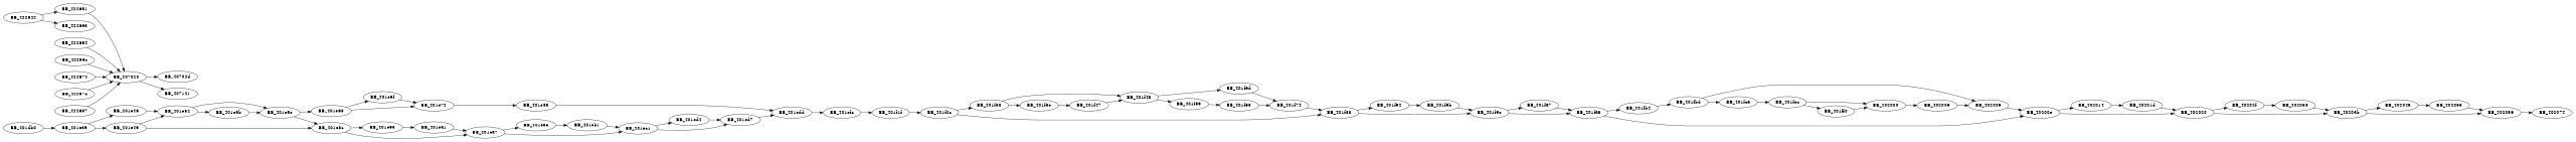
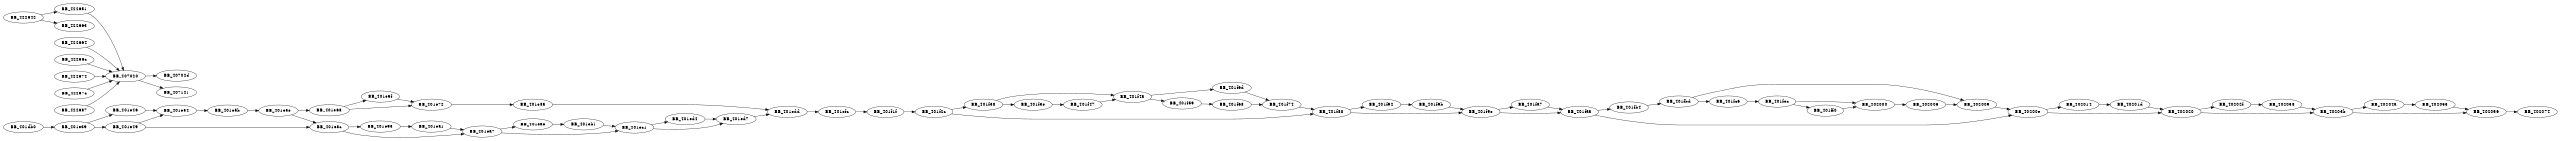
  digraph {
    rankdir=LR
    BB_401db0
    BB_401e39
    BB_401e46
    BB_401e49
    BB_401e54
    BB_401e8c
    BB_401e5b
    BB_401e5e
    BB_401e93
    BB_401ea7
    BB_401e68
    BB_401ea1
    BB_401eae
    BB_401ec1
    BB_401e6f
    BB_401e72
    BB_401e8a
    BB_401edd
    BB_401efc
    BB_401f1f
    BB_401eb1
    BB_401ed4
    BB_401ed7
    BB_401f2c
    BB_401f38
    BB_401f88
    BB_401f3e
    BB_401f4a
    BB_401f92
    BB_401f9e
    BB_401f47
    BB_401f59
    BB_401f6d
    BB_401f9b
    BB_401fa7
    BB_401faa
    BB_401f68
    BB_401f74
    BB_401fb4
    BB_40200e
    BB_401fbd
    BB_402014
    BB_402020
    BB_401fc6
    BB_402009
    BB_40201d
    BB_40202f
    BB_40203b
    BB_401fec
    BB_401ff0
    BB_402000
    BB_402006
    BB_402038
    BB_40204a
    BB_402056
    BB_402053
    BB_402074
    BB_407020
    BB_40702d
    BB_407121
    BB_422642
    BB_422651
    BB_422663
    BB_422664
    BB_42266c
    BB_422674
    BB_42267c
    BB_422687
    BB_401db0 -> BB_401e39
    BB_401e39 -> BB_401e46
    BB_401e39 -> BB_401e49
    BB_401e46 -> BB_401e54
    BB_401e49 -> BB_401e54
    BB_401e49 -> BB_401e8c
    BB_401e54 -> BB_401e5b
-   BB_401e54 -> BB_401e5e
    BB_401e8c -> BB_401e93
    BB_401e8c -> BB_401ea7
    BB_401e5b -> BB_401e5e
    BB_401e5e -> BB_401e8c
    BB_401e5e -> BB_401e68
    BB_401e93 -> BB_401ea1
    BB_401ea7 -> BB_401eae
    BB_401ea7 -> BB_401ec1
    BB_401e68 -> BB_401e6f
    BB_401e68 -> BB_401e72
    BB_401ea1 -> BB_401ea7
    BB_401eae -> BB_401eb1
    BB_401ec1 -> BB_401ed4
    BB_401ec1 -> BB_401ed7
    BB_401e6f -> BB_401e72
    BB_401e72 -> BB_401e8a
    BB_401e8a -> BB_401edd
    BB_401edd -> BB_401efc
    BB_401efc -> BB_401f1f
    BB_401f1f -> BB_401f2c
    BB_401eb1 -> BB_401ec1
    BB_401ed4 -> BB_401ed7
    BB_401ed7 -> BB_401edd
    BB_401f2c -> BB_401f38
    BB_401f2c -> BB_401f88
    BB_401f38 -> BB_401f3e
    BB_401f38 -> BB_401f4a
    BB_401f88 -> BB_401f92
    BB_401f88 -> BB_401f9e
    BB_401f3e -> BB_401f47
    BB_401f4a -> BB_401f59
    BB_401f4a -> BB_401f6d
    BB_401f92 -> BB_401f9b
    BB_401f9e -> BB_401fa7
    BB_401f9e -> BB_401faa
    BB_401f47 -> BB_401f4a
    BB_401f59 -> BB_401f68
    BB_401f6d -> BB_401f74
    BB_401f9b -> BB_401f9e
    BB_401fa7 -> BB_401faa
    BB_401faa -> BB_401fb4
    BB_401faa -> BB_40200e
    BB_401f68 -> BB_401f74
    BB_401f74 -> BB_401f88
    BB_401fb4 -> BB_401fbd
    BB_40200e -> BB_402014
    BB_40200e -> BB_402020
    BB_401fbd -> BB_401fc6
    BB_401fbd -> BB_402009
    BB_402014 -> BB_40201d
    BB_402020 -> BB_40202f
    BB_402020 -> BB_40203b
    BB_401fc6 -> BB_401fec
    BB_402009 -> BB_40200e
    BB_40201d -> BB_402020
    BB_40202f -> BB_402038
    BB_40203b -> BB_40204a
    BB_40203b -> BB_402056
    BB_401fec -> BB_401ff0
    BB_401fec -> BB_402000
    BB_401ff0 -> BB_402000
    BB_402000 -> BB_402006
    BB_402006 -> BB_402009
    BB_402038 -> BB_40203b
    BB_40204a -> BB_402053
    BB_402056 -> BB_402074
    BB_402053 -> BB_402056
    BB_407020 -> BB_40702d
    BB_407020 -> BB_407121
    BB_422642 -> BB_422651
    BB_422642 -> BB_422663
    BB_422651 -> BB_407020
    BB_422664 -> BB_407020
    BB_42266c -> BB_407020
    BB_422674 -> BB_407020
    BB_42267c -> BB_407020
    BB_422687 -> BB_407020
  }
